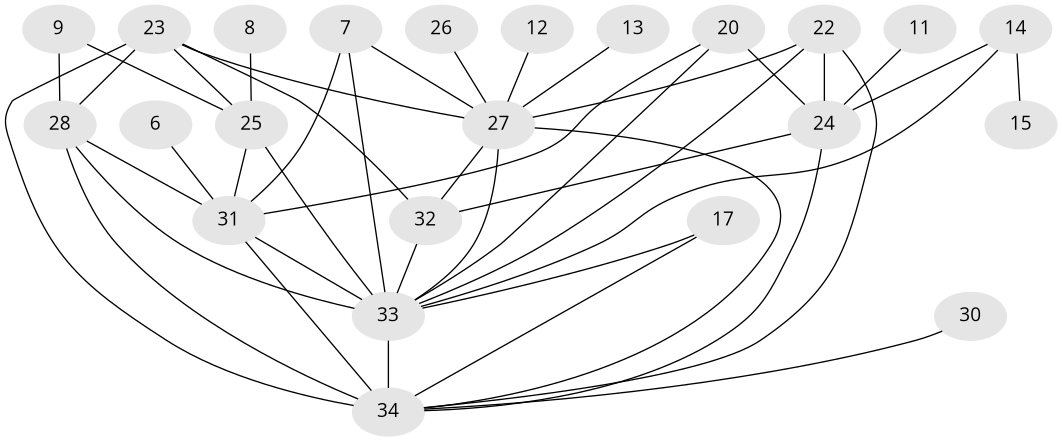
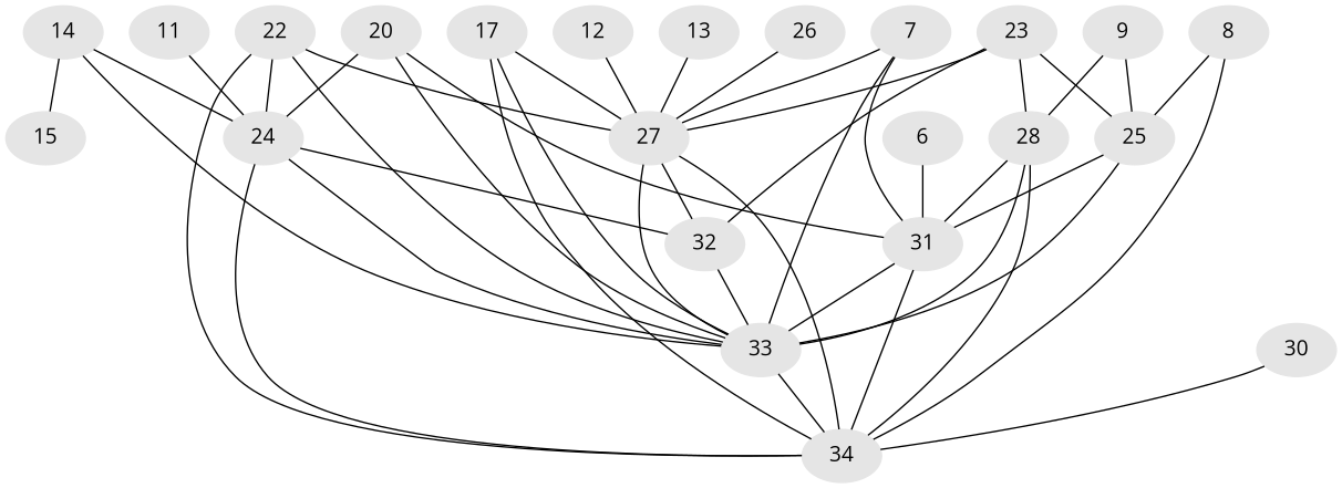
  graph {
    fontname="Open Sans"
    node [color=gray90 fontname="Open Sans" style=filled]
    edge [fontname="Open Sans" weight=1.0]
    31
    33
    34
    6
    7
    27
    24
    32
    8
    25
    9
    28
    11
    12
    13
    14
    15
    17
    20
    22
    23
    26
    30
    31 -- 33 [weight=4.0]
    31 -- 34 [weight=2.0]
    33 -- 34 [weight=2.0]
    6 -- 31
    7 -- 31
    7 -- 33
    7 -- 27
    27 -- 33 [weight=2.0]
    27 -- 34 [weight=2.0]
    27 -- 32
+   24 -- 33 [weight=2.0]
    24 -- 34 [weight=2.0]
    24 -- 32
    32 -- 33
    8 -- 25
    25 -- 31
    25 -- 33
    9 -- 25
    9 -- 28
    28 -- 31 [weight=3.0]
    28 -- 33 [weight=3.0]
    28 -- 34 [weight=2.0]
    11 -- 24
    12 -- 27
    13 -- 27
    14 -- 33
    14 -- 24
    14 -- 15
    17 -- 33 [weight=2.0]
    17 -- 34
+   17 -- 27
    20 -- 31
    20 -- 33
    20 -- 24
    22 -- 33
    22 -- 34
    22 -- 27 [weight=2.0]
    22 -- 24
-   23 -- 34 [weight=2.0]
+   8 -- 34 [weight=2.0]
    23 -- 27
    23 -- 32
    23 -- 25 [weight=2.0]
    23 -- 28
    26 -- 27
    30 -- 34
  }
